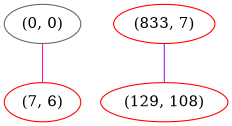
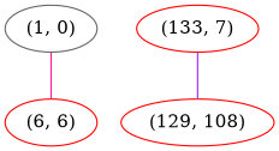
  graph {
    node [color=red shape=ellipse]
-   "(0, 0)" [color=gray40]
-   "(7, 6)"
-   "(133, 7)" [label="(833, 7)"]
+   "(0, 0)" [color=gray40 label="(1, 0)"]
+   "(7, 6)" [label="(6, 6)"]
+   "(133, 7)"
    "(129, 108)"
    "(0, 0)" -- "(7, 6)" [color=deeppink weight=4]
    "(133, 7)" -- "(129, 108)" [color=purple weight=1]
  }
